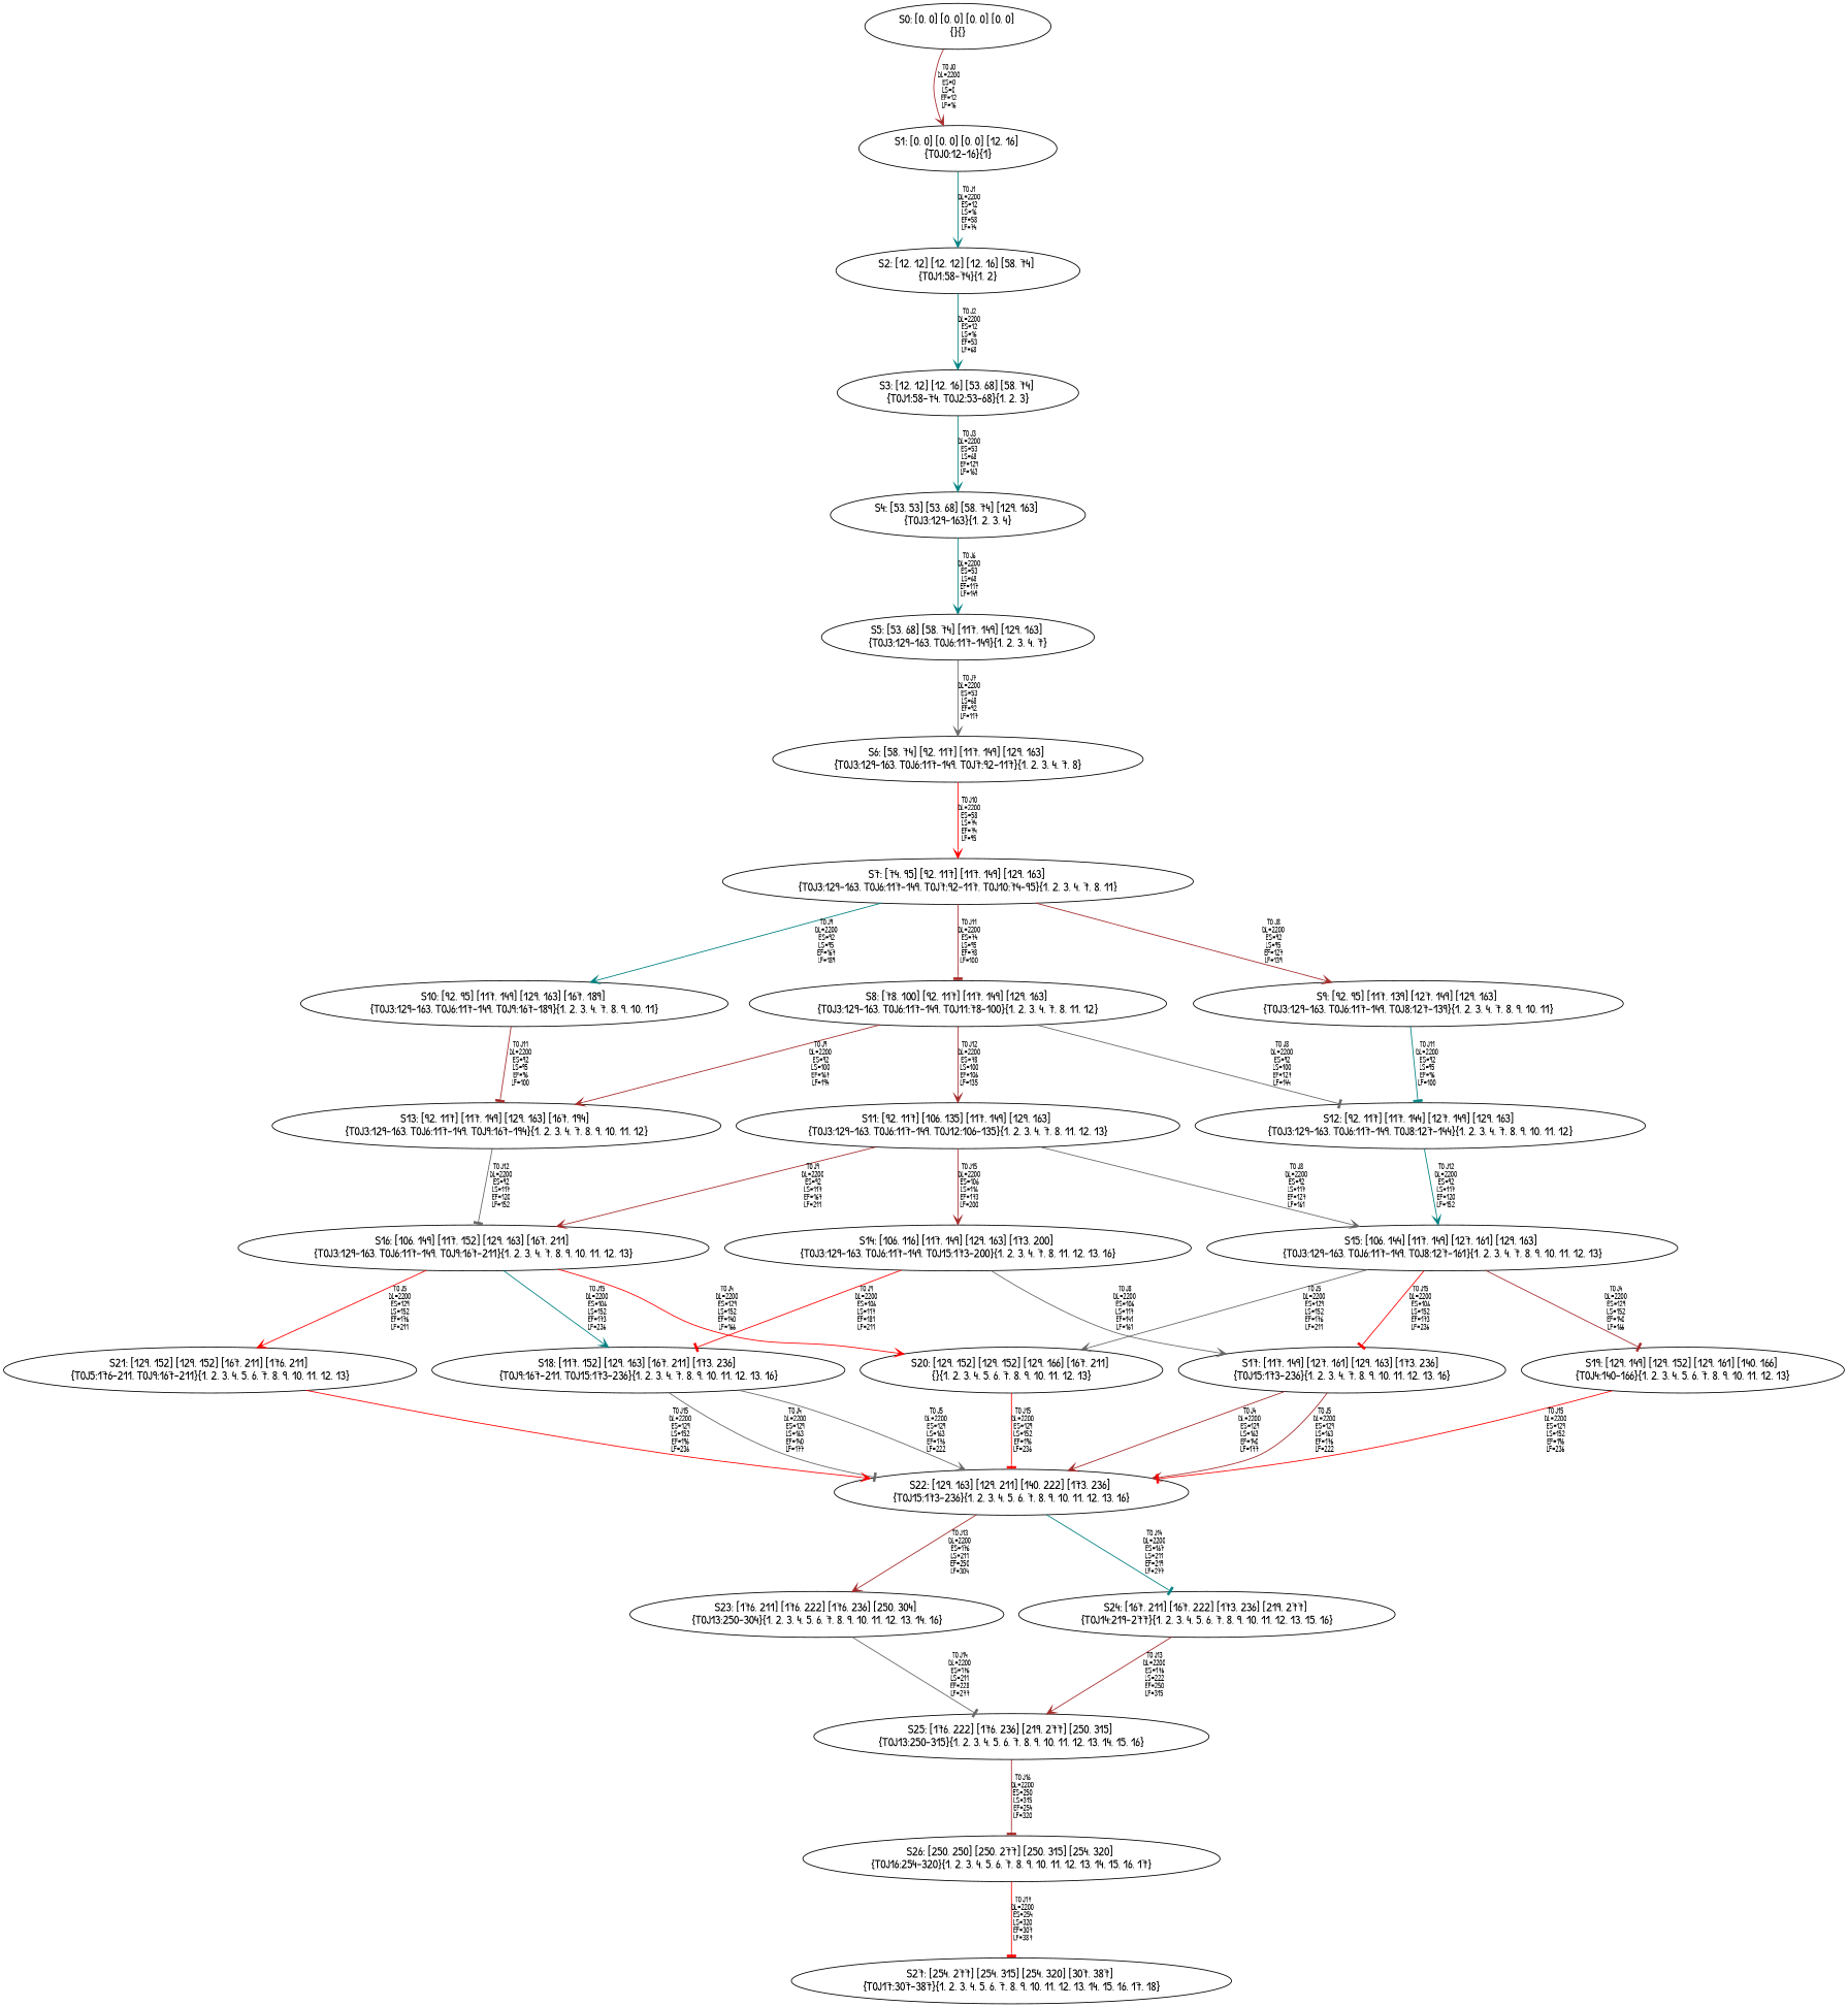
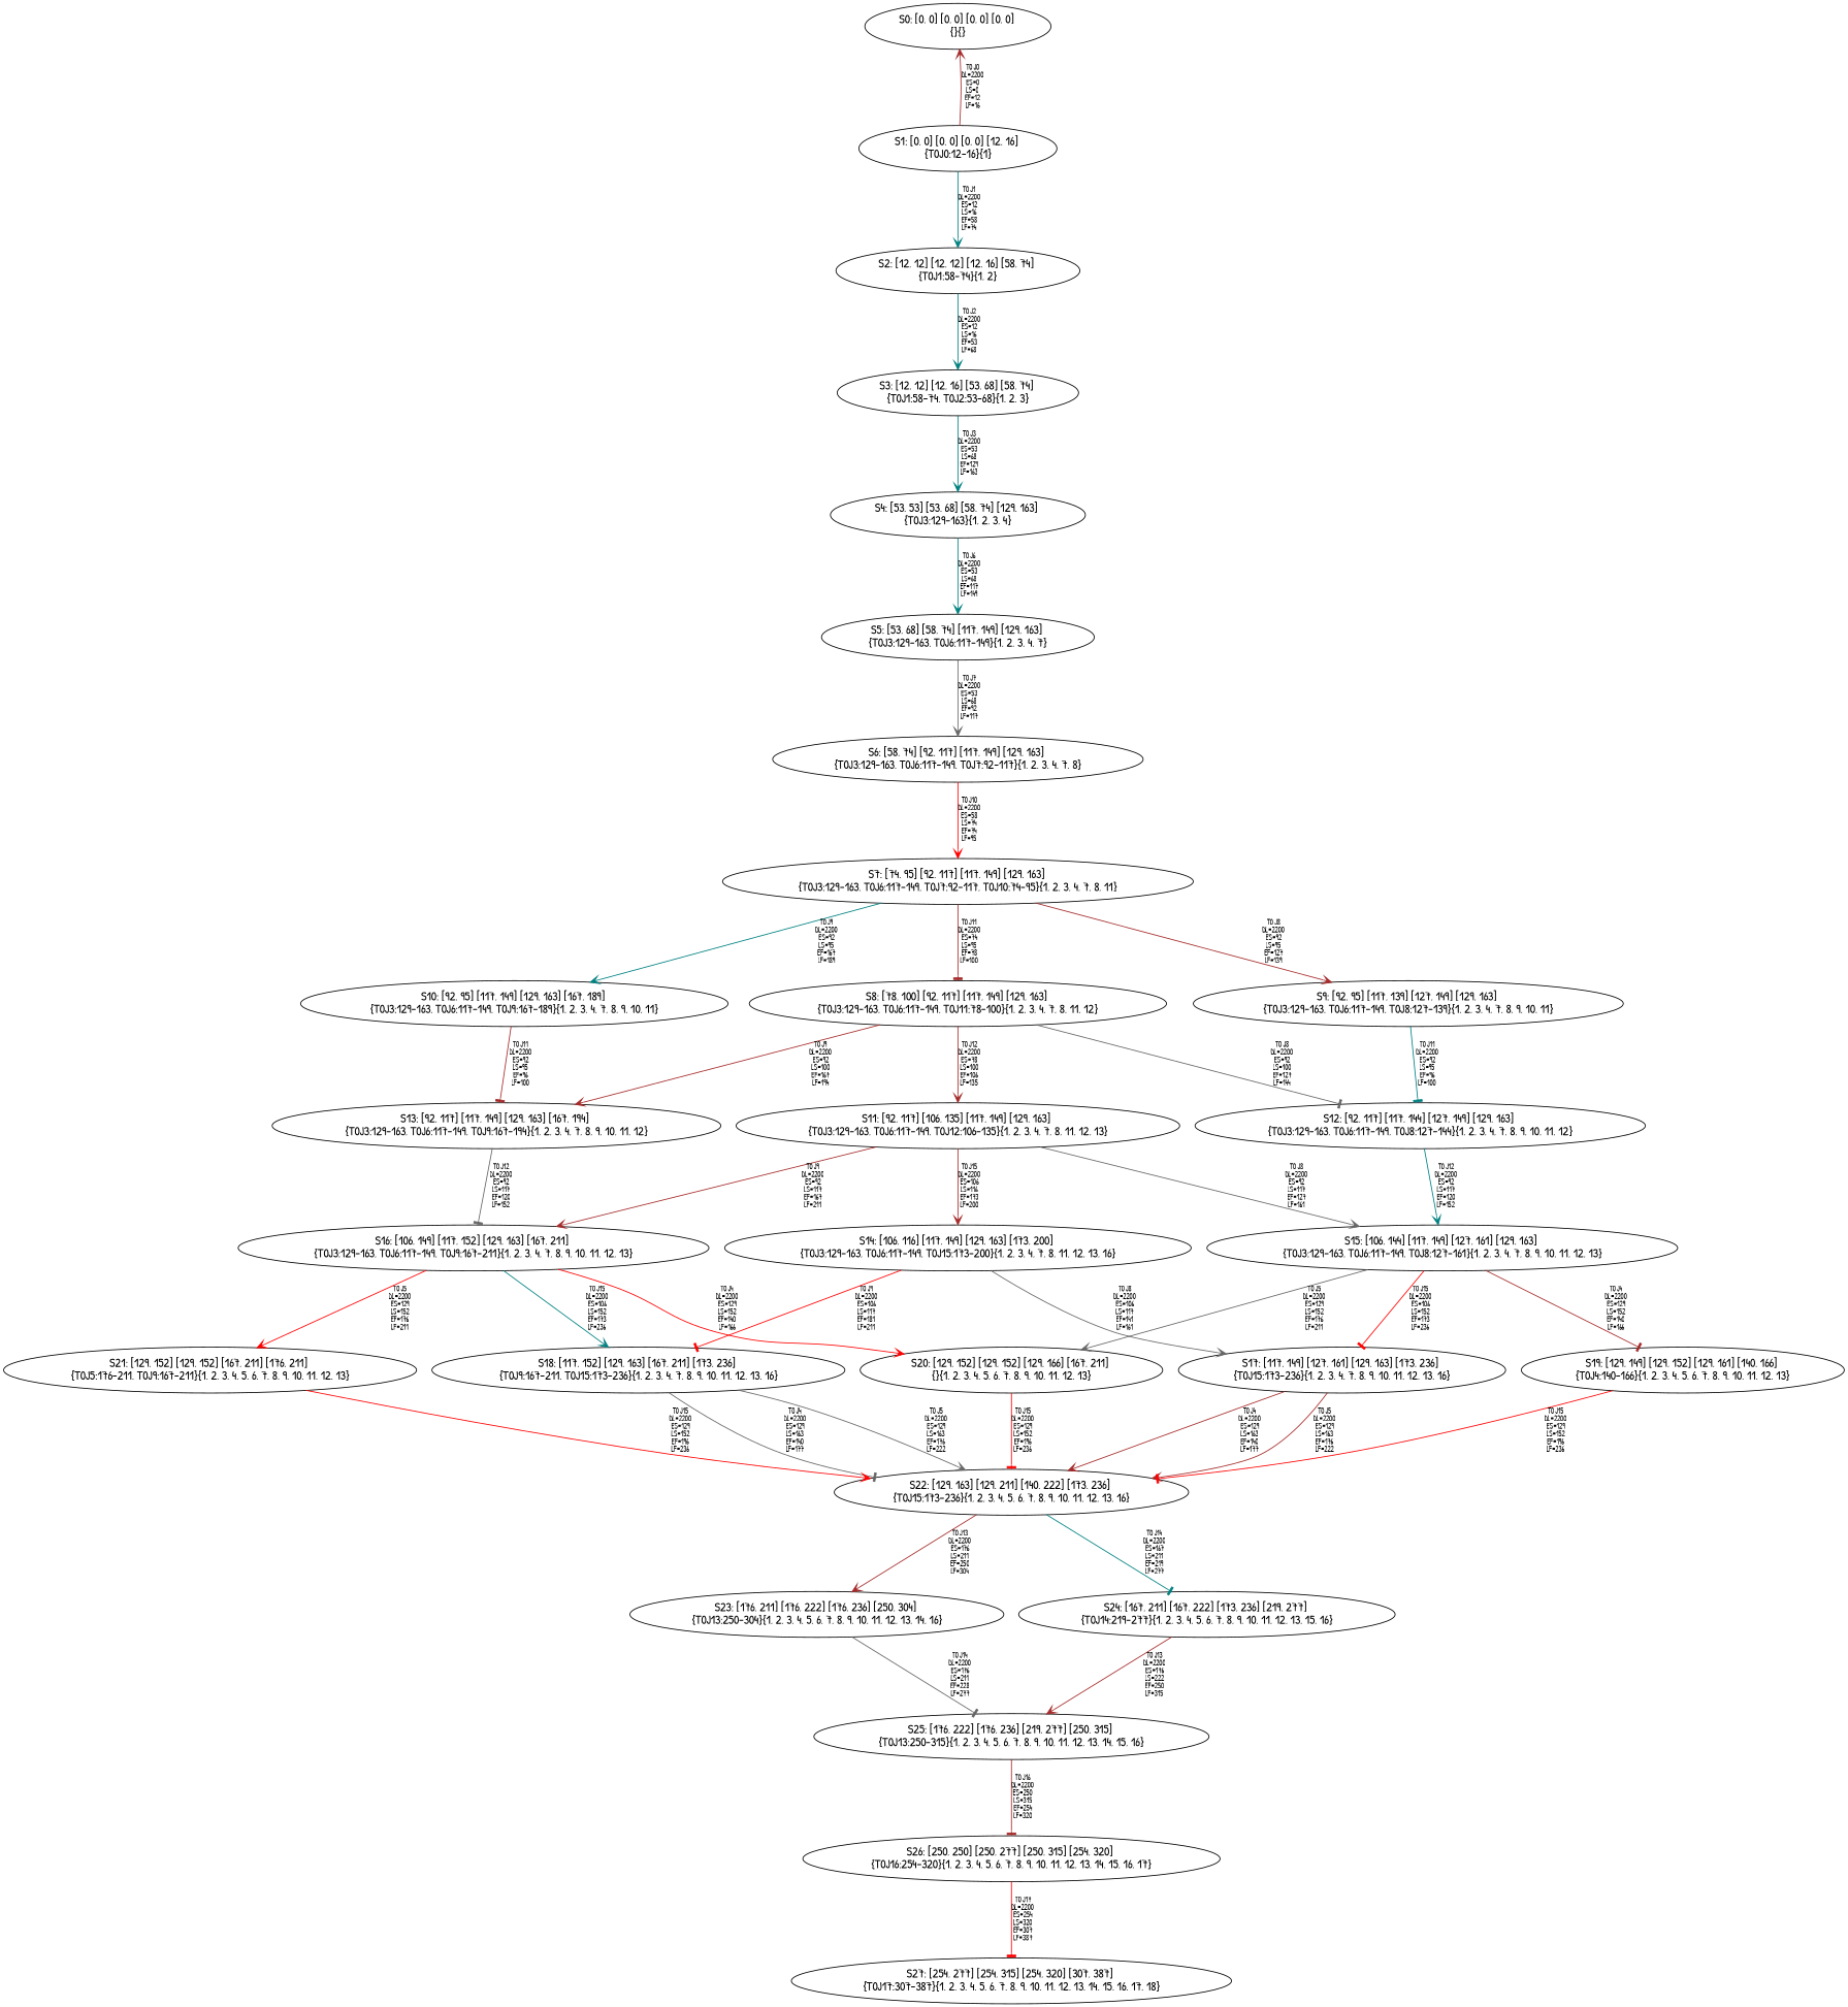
  digraph {
    fontname="Patrick Hand"
    node [fontname="Patrick Hand"]
    edge [arrowhead=vee color=brown fontname="Patrick Hand" fontsize=8]
    n1 [label="S0: [0, 0] [0, 0] [0, 0] [0, 0] \n{}{}"]
    n2 [label="S1: [0, 0] [0, 0] [0, 0] [12, 16] \n{T0J0:12-16}{1}"]
    n3 [label="S2: [12, 12] [12, 12] [12, 16] [58, 74] \n{T0J1:58-74}{1, 2}"]
    n4 [label="S3: [12, 12] [12, 16] [53, 68] [58, 74] \n{T0J1:58-74, T0J2:53-68}{1, 2, 3}"]
    n5 [label="S4: [53, 53] [53, 68] [58, 74] [129, 163] \n{T0J3:129-163}{1, 2, 3, 4}"]
    n6 [label="S5: [53, 68] [58, 74] [117, 149] [129, 163] \n{T0J3:129-163, T0J6:117-149}{1, 2, 3, 4, 7}"]
    n7 [label="S6: [58, 74] [92, 117] [117, 149] [129, 163] \n{T0J3:129-163, T0J6:117-149, T0J7:92-117}{1, 2, 3, 4, 7, 8}"]
    n8 [label="S7: [74, 95] [92, 117] [117, 149] [129, 163] \n{T0J3:129-163, T0J6:117-149, T0J7:92-117, T0J10:74-95}{1, 2, 3, 4, 7, 8, 11}"]
    n9 [label="S8: [78, 100] [92, 117] [117, 149] [129, 163] \n{T0J3:129-163, T0J6:117-149, T0J11:78-100}{1, 2, 3, 4, 7, 8, 11, 12}"]
    n10 [label="S9: [92, 95] [117, 139] [127, 149] [129, 163] \n{T0J3:129-163, T0J6:117-149, T0J8:127-139}{1, 2, 3, 4, 7, 8, 9, 10, 11}"]
    n11 [label="S10: [92, 95] [117, 149] [129, 163] [167, 189] \n{T0J3:129-163, T0J6:117-149, T0J9:167-189}{1, 2, 3, 4, 7, 8, 9, 10, 11}"]
    n12 [label="S11: [92, 117] [106, 135] [117, 149] [129, 163] \n{T0J3:129-163, T0J6:117-149, T0J12:106-135}{1, 2, 3, 4, 7, 8, 11, 12, 13}"]
    n13 [label="S12: [92, 117] [117, 144] [127, 149] [129, 163] \n{T0J3:129-163, T0J6:117-149, T0J8:127-144}{1, 2, 3, 4, 7, 8, 9, 10, 11, 12}"]
    n14 [label="S13: [92, 117] [117, 149] [129, 163] [167, 194] \n{T0J3:129-163, T0J6:117-149, T0J9:167-194}{1, 2, 3, 4, 7, 8, 9, 10, 11, 12}"]
    n15 [label="S14: [106, 116] [117, 149] [129, 163] [173, 200] \n{T0J3:129-163, T0J6:117-149, T0J15:173-200}{1, 2, 3, 4, 7, 8, 11, 12, 13, 16}"]
    n16 [label="S15: [106, 144] [117, 149] [127, 161] [129, 163] \n{T0J3:129-163, T0J6:117-149, T0J8:127-161}{1, 2, 3, 4, 7, 8, 9, 10, 11, 12, 13}"]
    n17 [label="S16: [106, 149] [117, 152] [129, 163] [167, 211] \n{T0J3:129-163, T0J6:117-149, T0J9:167-211}{1, 2, 3, 4, 7, 8, 9, 10, 11, 12, 13}"]
    n18 [label="S17: [117, 149] [127, 161] [129, 163] [173, 236] \n{T0J15:173-236}{1, 2, 3, 4, 7, 8, 9, 10, 11, 12, 13, 16}"]
    n19 [label="S18: [117, 152] [129, 163] [167, 211] [173, 236] \n{T0J9:167-211, T0J15:173-236}{1, 2, 3, 4, 7, 8, 9, 10, 11, 12, 13, 16}"]
    n20 [label="S19: [129, 149] [129, 152] [129, 161] [140, 166] \n{T0J4:140-166}{1, 2, 3, 4, 5, 6, 7, 8, 9, 10, 11, 12, 13}"]
    n21 [label="S20: [129, 152] [129, 152] [129, 166] [167, 211] \n{}{1, 2, 3, 4, 5, 6, 7, 8, 9, 10, 11, 12, 13}"]
    n22 [label="S21: [129, 152] [129, 152] [167, 211] [176, 211] \n{T0J5:176-211, T0J9:167-211}{1, 2, 3, 4, 5, 6, 7, 8, 9, 10, 11, 12, 13}"]
    n23 [label="S22: [129, 163] [129, 211] [140, 222] [173, 236] \n{T0J15:173-236}{1, 2, 3, 4, 5, 6, 7, 8, 9, 10, 11, 12, 13, 16}"]
    n24 [label="S23: [176, 211] [176, 222] [176, 236] [250, 304] \n{T0J13:250-304}{1, 2, 3, 4, 5, 6, 7, 8, 9, 10, 11, 12, 13, 14, 16}"]
    n25 [label="S24: [167, 211] [167, 222] [173, 236] [219, 277] \n{T0J14:219-277}{1, 2, 3, 4, 5, 6, 7, 8, 9, 10, 11, 12, 13, 15, 16}"]
    n26 [label="S25: [176, 222] [176, 236] [219, 277] [250, 315] \n{T0J13:250-315}{1, 2, 3, 4, 5, 6, 7, 8, 9, 10, 11, 12, 13, 14, 15, 16}"]
    n27 [label="S26: [250, 250] [250, 277] [250, 315] [254, 320] \n{T0J16:254-320}{1, 2, 3, 4, 5, 6, 7, 8, 9, 10, 11, 12, 13, 14, 15, 16, 17}"]
    n28 [label="S27: [254, 277] [254, 315] [254, 320] [307, 387] \n{T0J17:307-387}{1, 2, 3, 4, 5, 6, 7, 8, 9, 10, 11, 12, 13, 14, 15, 16, 17, 18}"]
-   n1 -> n2 [label="T0 J0\nDL=2200\nES=0\nLS=0\nEF=12\nLF=16"]
+   n2 -> n1 [label="T0 J0\nDL=2200\nES=0\nLS=0\nEF=12\nLF=16"]
    n2 -> n3 [color=teal label="T0 J1\nDL=2200\nES=12\nLS=16\nEF=58\nLF=74"]
    n3 -> n4 [color=teal label="T0 J2\nDL=2200\nES=12\nLS=16\nEF=53\nLF=68"]
    n4 -> n5 [color=teal label="T0 J3\nDL=2200\nES=53\nLS=68\nEF=129\nLF=163"]
    n5 -> n6 [color=teal label="T0 J6\nDL=2200\nES=53\nLS=68\nEF=117\nLF=149"]
    n6 -> n7 [color=gray40 label="T0 J7\nDL=2200\nES=53\nLS=68\nEF=92\nLF=117"]
    n7 -> n8 [color=red label="T0 J10\nDL=2200\nES=58\nLS=74\nEF=74\nLF=95"]
    n8 -> n9 [arrowhead=tee label="T0 J11\nDL=2200\nES=74\nLS=95\nEF=78\nLF=100"]
    n8 -> n10 [label="T0 J8\nDL=2200\nES=92\nLS=95\nEF=127\nLF=139"]
    n8 -> n11 [color=teal label="T0 J9\nDL=2200\nES=92\nLS=95\nEF=167\nLF=189"]
    n9 -> n12 [label="T0 J12\nDL=2200\nES=78\nLS=100\nEF=106\nLF=135"]
    n9 -> n13 [arrowhead=tee color=gray40 label="T0 J8\nDL=2200\nES=92\nLS=100\nEF=127\nLF=144"]
    n9 -> n14 [label="T0 J9\nDL=2200\nES=92\nLS=100\nEF=167\nLF=194"]
    n10 -> n13 [arrowhead=tee color=teal label="T0 J11\nDL=2200\nES=92\nLS=95\nEF=96\nLF=100"]
    n11 -> n14 [arrowhead=tee label="T0 J11\nDL=2200\nES=92\nLS=95\nEF=96\nLF=100"]
    n12 -> n15 [label="T0 J15\nDL=2200\nES=106\nLS=116\nEF=173\nLF=200"]
    n12 -> n16 [color=gray40 label="T0 J8\nDL=2200\nES=92\nLS=117\nEF=127\nLF=161"]
    n12 -> n17 [label="T0 J9\nDL=2200\nES=92\nLS=117\nEF=167\nLF=211"]
    n13 -> n16 [color=teal label="T0 J12\nDL=2200\nES=92\nLS=117\nEF=120\nLF=152"]
    n14 -> n17 [arrowhead=tee color=gray40 label="T0 J12\nDL=2200\nES=92\nLS=117\nEF=120\nLF=152"]
    n15 -> n18 [color=gray40 label="T0 J8\nDL=2200\nES=106\nLS=117\nEF=141\nLF=161"]
    n15 -> n19 [arrowhead=tee color=red label="T0 J9\nDL=2200\nES=106\nLS=117\nEF=181\nLF=211"]
    n16 -> n18 [arrowhead=tee color=red label="T0 J15\nDL=2200\nES=106\nLS=152\nEF=173\nLF=236"]
    n16 -> n20 [arrowhead=tee label="T0 J4\nDL=2200\nES=129\nLS=152\nEF=140\nLF=166"]
    n16 -> n21 [color=gray40 label="T0 J5\nDL=2200\nES=129\nLS=152\nEF=176\nLF=211"]
    n17 -> n19 [color=teal label="T0 J15\nDL=2200\nES=106\nLS=152\nEF=173\nLF=236"]
    n17 -> n21 [color=red label="T0 J4\nDL=2200\nES=129\nLS=152\nEF=140\nLF=166"]
    n17 -> n22 [color=red label="T0 J5\nDL=2200\nES=129\nLS=152\nEF=176\nLF=211"]
    n18 -> n23 [label="T0 J4\nDL=2200\nES=129\nLS=163\nEF=140\nLF=177"]
    n18 -> n23 [label="T0 J5\nDL=2200\nES=129\nLS=163\nEF=176\nLF=222"]
    n19 -> n23 [arrowhead=tee color=gray40 label="T0 J4\nDL=2200\nES=129\nLS=163\nEF=140\nLF=177"]
    n19 -> n23 [color=gray40 label="T0 J5\nDL=2200\nES=129\nLS=163\nEF=176\nLF=222"]
    n20 -> n23 [arrowhead=tee color=red label="T0 J15\nDL=2200\nES=129\nLS=152\nEF=196\nLF=236"]
    n21 -> n23 [arrowhead=tee color=red label="T0 J15\nDL=2200\nES=129\nLS=152\nEF=196\nLF=236"]
    n22 -> n23 [color=red label="T0 J15\nDL=2200\nES=129\nLS=152\nEF=196\nLF=236"]
    n23 -> n24 [label="T0 J13\nDL=2200\nES=176\nLS=211\nEF=250\nLF=304"]
    n23 -> n25 [arrowhead=tee color=teal label="T0 J14\nDL=2200\nES=167\nLS=211\nEF=219\nLF=277"]
    n24 -> n26 [arrowhead=tee color=gray40 label="T0 J14\nDL=2200\nES=176\nLS=211\nEF=228\nLF=277"]
    n25 -> n26 [label="T0 J13\nDL=2200\nES=176\nLS=222\nEF=250\nLF=315"]
    n26 -> n27 [arrowhead=tee label="T0 J16\nDL=2200\nES=250\nLS=315\nEF=254\nLF=320"]
    n27 -> n28 [arrowhead=tee color=red label="T0 J17\nDL=2200\nES=254\nLS=320\nEF=307\nLF=387"]
  }
